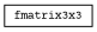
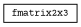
  digraph {
    rankdir=LR
    fontname="Courier Prime"
-   n1 [color=black fillcolor=white fontname="Courier Prime" fontsize=10 height=0.2 label=fmatrix3x3 shape=record style=filled width=0.4]
+   n1 [color=black fillcolor=white fontname="Courier Prime" fontsize=10 height=0.2 label=fmatrix2x3 shape=record style=filled width=0.4]
  }
